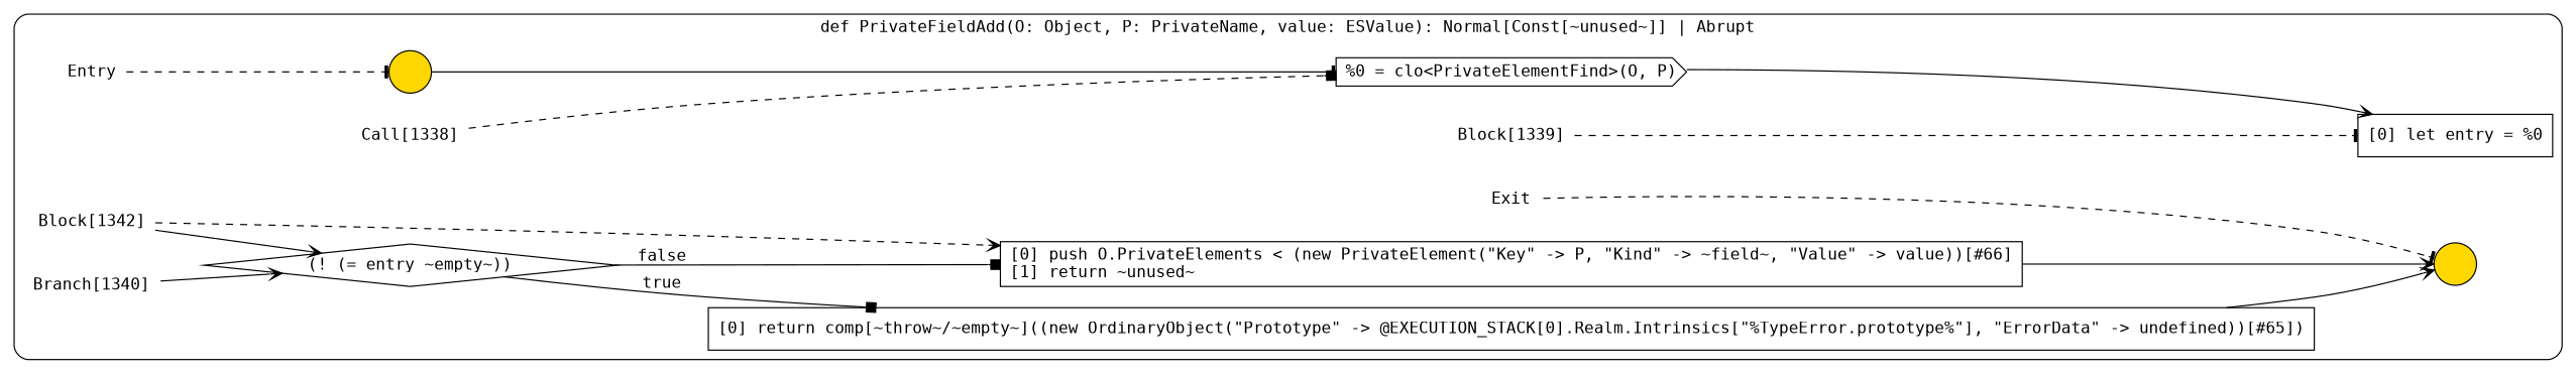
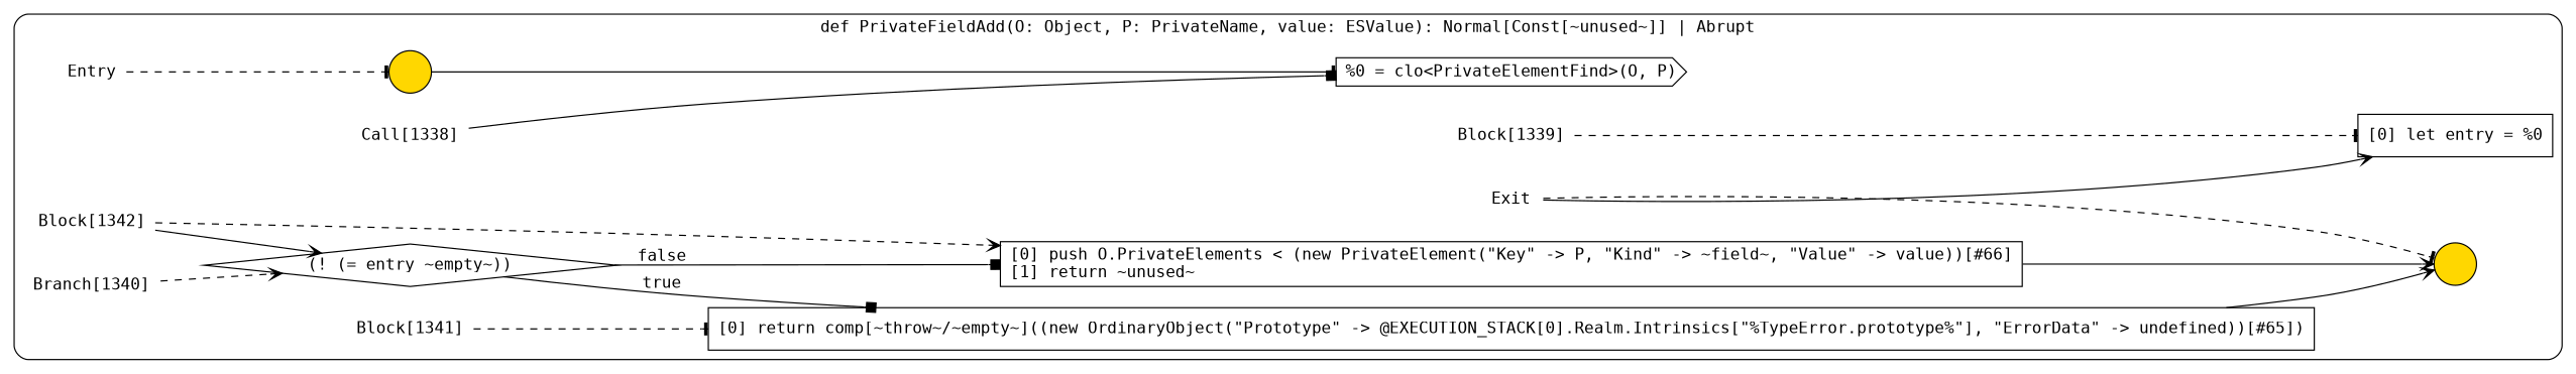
  digraph {
    fontname=Consolas
    rankdir=LR
    node [fontname=Consolas shape=none]
    edge [arrowhead=vee color=black fontname=Consolas]
    n1 [label=<<font color="black">Entry</font>>]
    n2 [color=black fillcolor=gold label=" " shape=circle style=filled]
    n3 [color=black fillcolor=white label=<<font color="black">%0 = clo&lt;PrivateElementFind&gt;(O, P)</font>> shape=cds style=filled]
    n4 [color=black fillcolor=white label=<<font color="black">[0] let entry = %0<BR ALIGN="LEFT"/></font>> shape=box style=filled]
    n5 [label=<<font color="black">Exit</font>>]
    n6 [color=black fillcolor=gold label=" " shape=circle style=filled]
    n7 [label=<<font color="black">Call[1338]</font>>]
    n8 [color=black fillcolor=white label=<<font color="black">(! (= entry ~empty~))</font>> shape=diamond style=filled]
    n9 [label=<<font color="black">Block[1339]</font>>]
    n10 [color=black fillcolor=white label=<<font color="black">[0] return comp[~throw~/~empty~]((new OrdinaryObject(&quot;Prototype&quot; -&gt; @EXECUTION_STACK[0].Realm.Intrinsics[&quot;%TypeError.prototype%&quot;], &quot;ErrorData&quot; -&gt; undefined))[#65])<BR ALIGN="LEFT"/></font>> shape=box style=filled]
    n11 [color=black fillcolor=white label=<<font color="black">[0] push O.PrivateElements &lt; (new PrivateElement(&quot;Key&quot; -&gt; P, &quot;Kind&quot; -&gt; ~field~, &quot;Value&quot; -&gt; value))[#66]<BR ALIGN="LEFT"/>[1] return ~unused~<BR ALIGN="LEFT"/></font>> shape=box style=filled]
    n12 [label=<<font color="black">Branch[1340]</font>>]
+   n13 [label=<<font color="black">Block[1341]</font>>]
    n14 [label=<<font color="black">Block[1342]</font>>]
    subgraph cluster_1 {
      label="def PrivateFieldAdd(O: Object, P: PrivateName, value: ESValue): Normal[Const[~unused~]] | Abrupt"
      style=rounded
      n1
      n2
      n3
      n4
      n5
      n6
      n7
      n8
      n9
      n10
      n11
      n12
+     n13
      n14
    }
    n1 -> n2 [arrowhead=tee style=dashed]
    n2 -> n3 [arrowhead=tee]
-   n3 -> n4
+   n5 -> n4
    n5 -> n6 [arrowhead=tee style=dashed]
-   n7 -> n3 [arrowhead=box style=dashed]
+   n7 -> n3 [arrowhead=box style=solid]
    n8 -> n10 [arrowhead=box label=<<font color="black">true</font>>]
    n8 -> n11 [arrowhead=box label=<<font color="black">false</font>>]
    n9 -> n4 [arrowhead=tee style=dashed]
    n10 -> n6
    n11 -> n6
-   n12 -> n8 [style=solid]
+   n12 -> n8 [style=dashed]
+   n13 -> n10 [arrowhead=tee style=dashed]
    n14 -> n8
    n14 -> n11 [style=dashed]
  }
